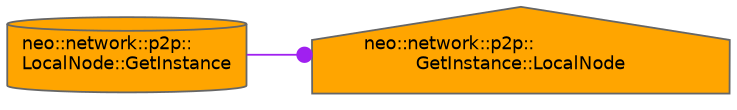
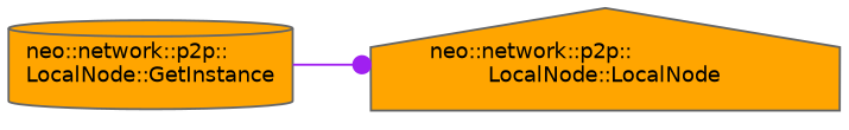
  digraph {
    rankdir=LR
    node [color=gray40 fillcolor=orange fontname=Helvetica fontsize=10 style=filled]
    n1 [fontcolor=black height=0.2 label="neo::network::p2p::\lLocalNode::GetInstance" shape=cylinder width=0.4]
-   n2 [height=0.2 label="neo::network::p2p::\lGetInstance::LocalNode" shape=house width=0.4]
+   n2 [height=0.2 label="neo::network::p2p::\lLocalNode::LocalNode" shape=house width=0.4]
    n1 -> n2 [color=purple fontname=Helvetica fontsize=10 labelfontname=Helvetica labelfontsize=10 style=solid arrowhead=dot]
  }
